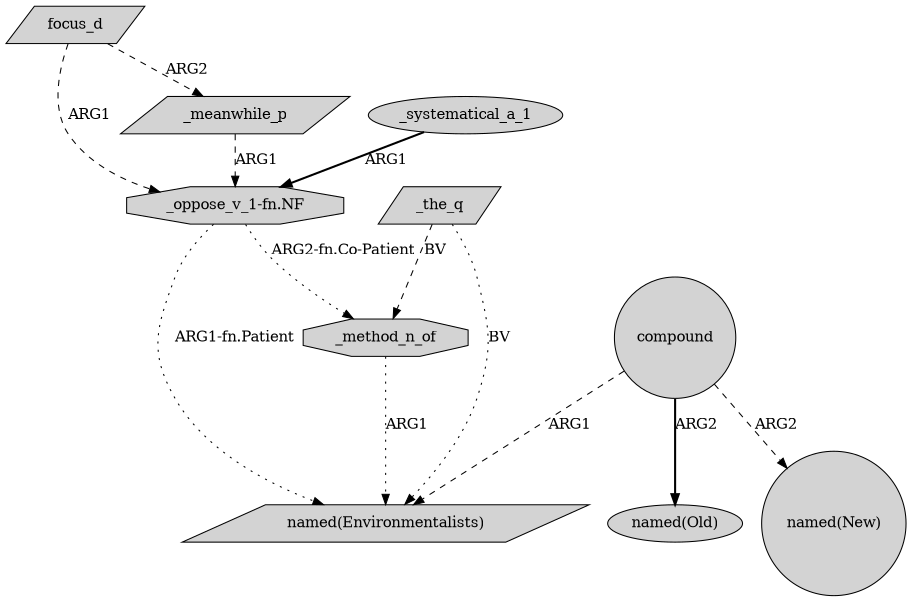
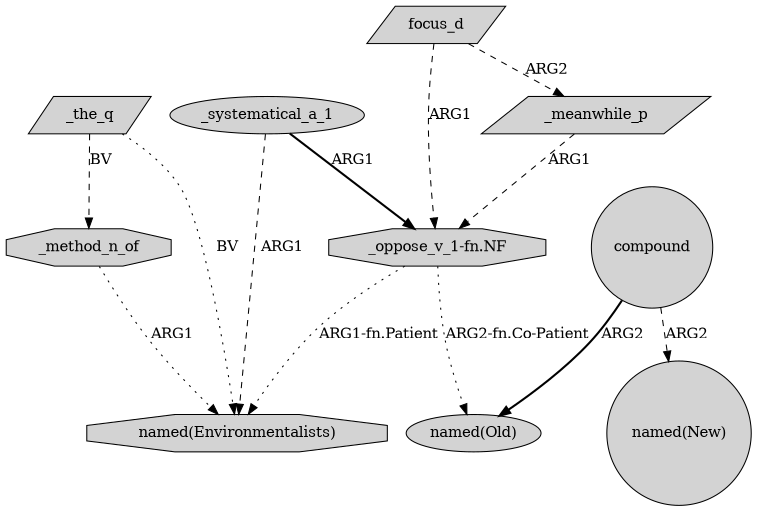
  digraph {
    node [shape=parallelogram style=filled]
    edge [style=dashed]
    _method_n_of [shape=octagon]
    _the_q
-   "named(Environmentalists)"
+   "named(Environmentalists)" [shape=octagon]
    "named(Old)" [shape=ellipse]
    "named(New)" [shape=circle]
    "_oppose_v_1-fn.NF" [shape=octagon]
    focus_d
    _meanwhile_p
    compound [shape=circle]
    _systematical_a_1 [shape=ellipse]
    _method_n_of -> "named(Environmentalists)" [label=ARG1 style=dotted]
    _the_q -> _method_n_of [label=BV]
    _the_q -> "named(Environmentalists)" [label=BV style=dotted]
-   "_oppose_v_1-fn.NF" -> _method_n_of [label="ARG2-fn.Co-Patient" style=dotted]
+   "_oppose_v_1-fn.NF" -> "named(Old)" [label="ARG2-fn.Co-Patient" style=dotted]
    "_oppose_v_1-fn.NF" -> "named(Environmentalists)" [label="ARG1-fn.Patient" style=dotted]
    focus_d -> "_oppose_v_1-fn.NF" [label=ARG1]
    focus_d -> _meanwhile_p [label=ARG2]
    _meanwhile_p -> "_oppose_v_1-fn.NF" [label=ARG1]
-   compound -> "named(Environmentalists)" [label=ARG1]
+   _systematical_a_1 -> "named(Environmentalists)" [label=ARG1]
    compound -> "named(Old)" [label=ARG2 style=bold]
    compound -> "named(New)" [label=ARG2]
    _systematical_a_1 -> "_oppose_v_1-fn.NF" [label=ARG1 style=bold]
  }
